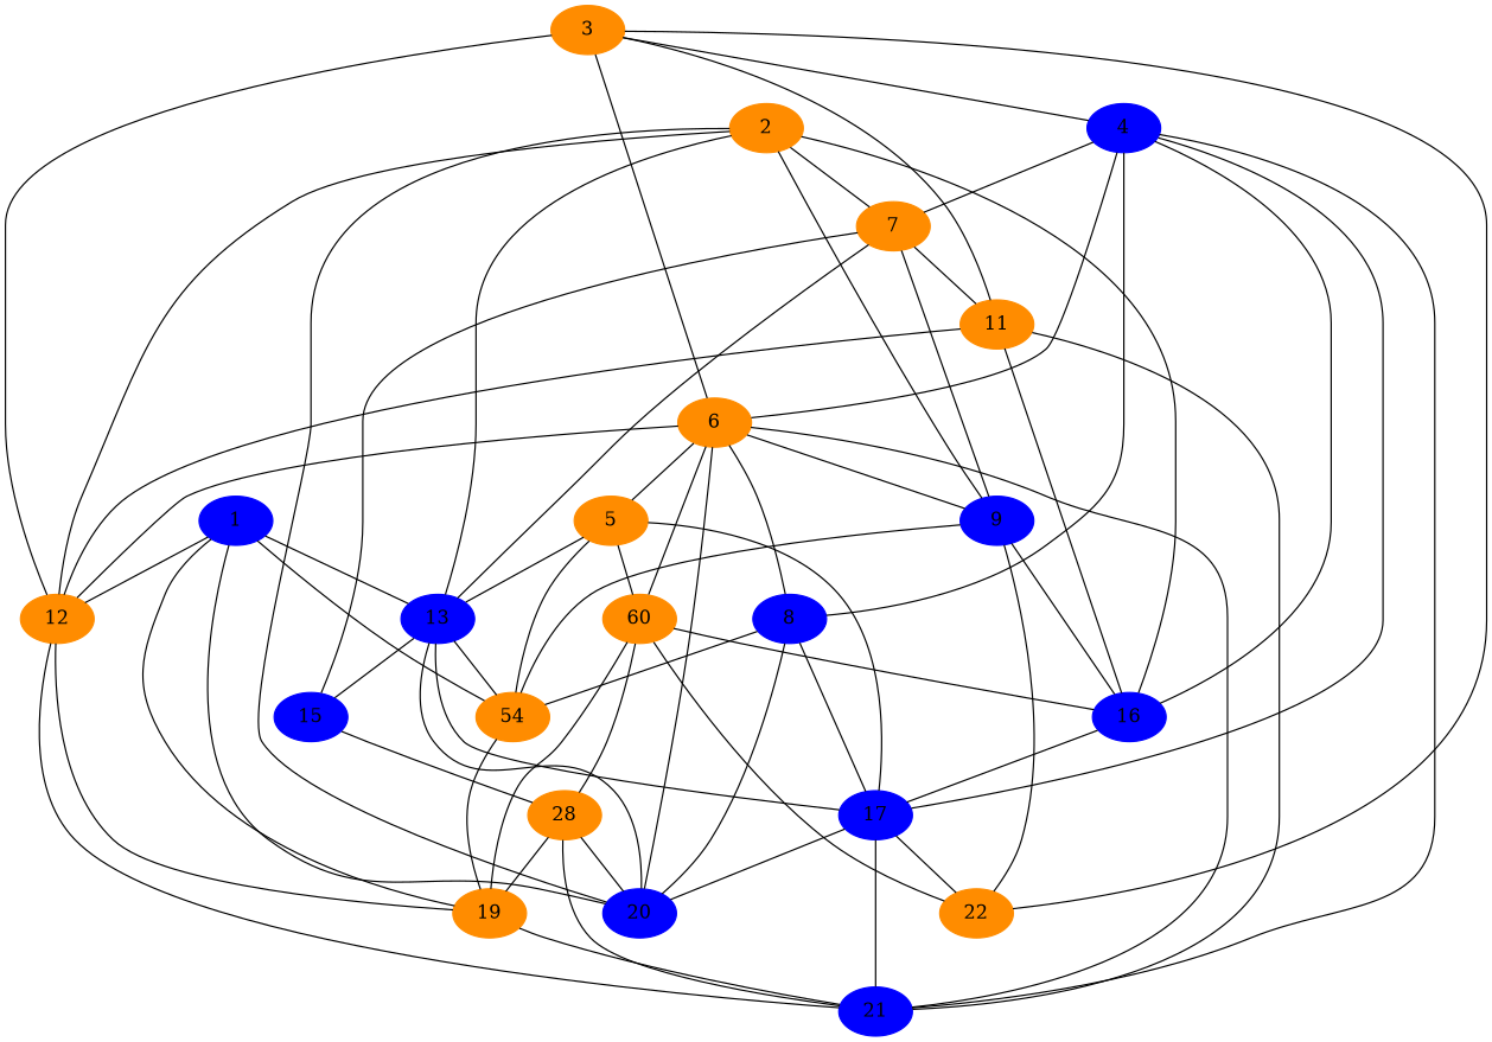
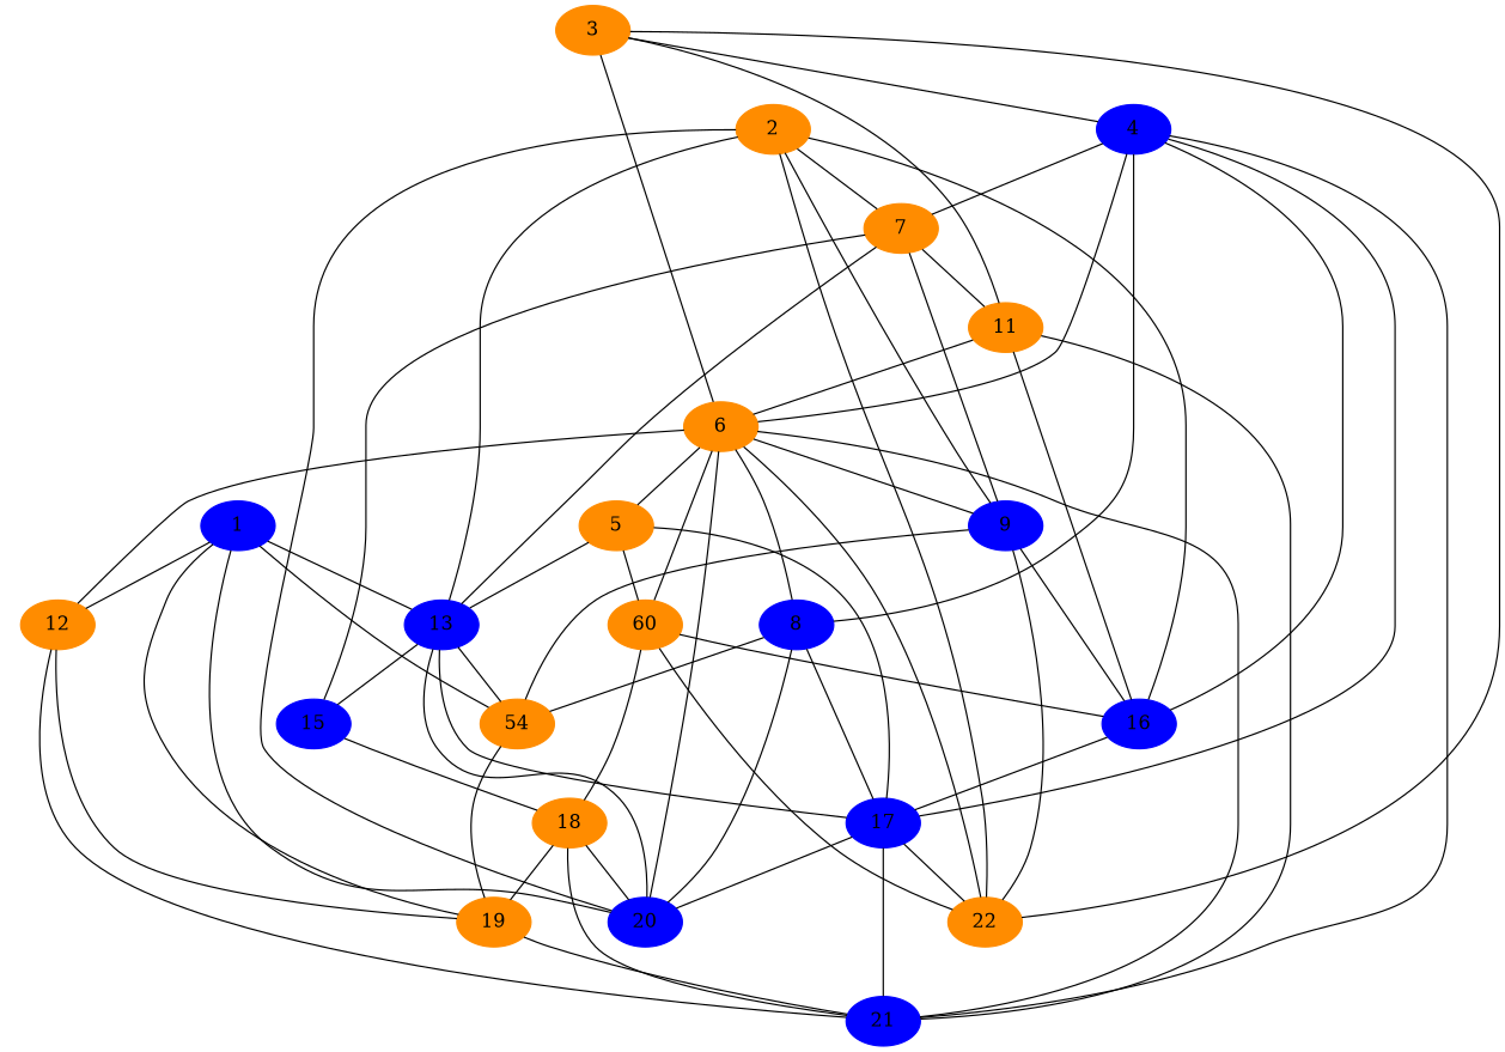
  graph {
    node [color=darkorange style=filled]
    edge [weight=1.0]
    1 [color=blue]
    12
    13 [color=blue]
    n4 [label=54]
    19
    20 [color=blue]
    21 [color=blue]
    17 [color=blue]
    15 [color=blue]
    2
    7
    9 [color=blue]
    16 [color=blue]
    22
    11
    3
    4 [color=blue]
    6
    8 [color=blue]
    5
    n21 [label=60]
-   18 [label=28]
+   18
    1 -- 12 [weight=2.0]
    1 -- 13
    1 -- n4
    1 -- 19
    1 -- 20
    12 -- 19
    12 -- 21
    13 -- n4
    13 -- 20
    13 -- 17
    13 -- 15
    n4 -- 19
    19 -- 21
    17 -- 20
    17 -- 21 [weight=2.0]
    17 -- 22
    15 -- 18 [weight=3.0]
    2 -- 13
    2 -- 20
    2 -- 7
    2 -- 9
    2 -- 16
-   2 -- 12
+   2 -- 22
    7 -- 13
    7 -- 15 [weight=2.0]
    7 -- 9 [weight=2.0]
    7 -- 11
    9 -- n4
    9 -- 16 [weight=2.0]
    9 -- 22
    16 -- 17
-   11 -- 12
+   11 -- 6
    11 -- 21
    11 -- 16 [weight=2.0]
-   3 -- 12 [weight=2.0]
    3 -- 22
    3 -- 11
    3 -- 4
    3 -- 6
    4 -- 21
    4 -- 17
    4 -- 7
    4 -- 16
    4 -- 6
    4 -- 8 [weight=2.0]
    6 -- 12
    6 -- 20
    6 -- 21
    6 -- 9
+   6 -- 22
    6 -- 8
    6 -- 5
    6 -- n21
    8 -- n4 [weight=3.0]
    8 -- 20
    8 -- 17
    5 -- 13
-   5 -- n4
    5 -- 17 [weight=2.0]
    5 -- n21 [weight=2.0]
-   n21 -- 19 [weight=2.0]
    n21 -- 16
    n21 -- 22
    n21 -- 18
    18 -- 19
    18 -- 20 [weight=2.0]
    18 -- 21
  }
